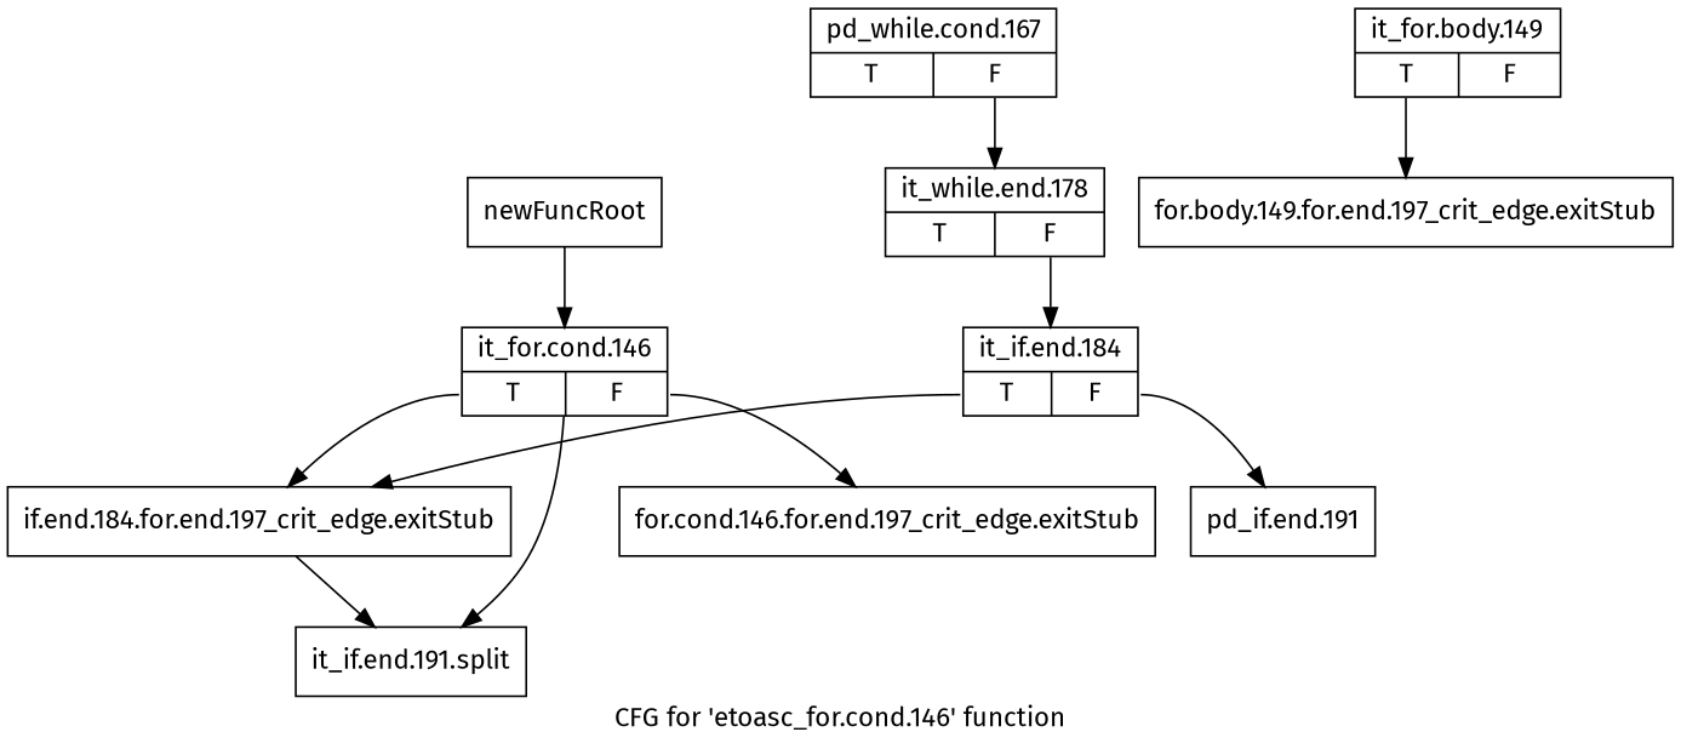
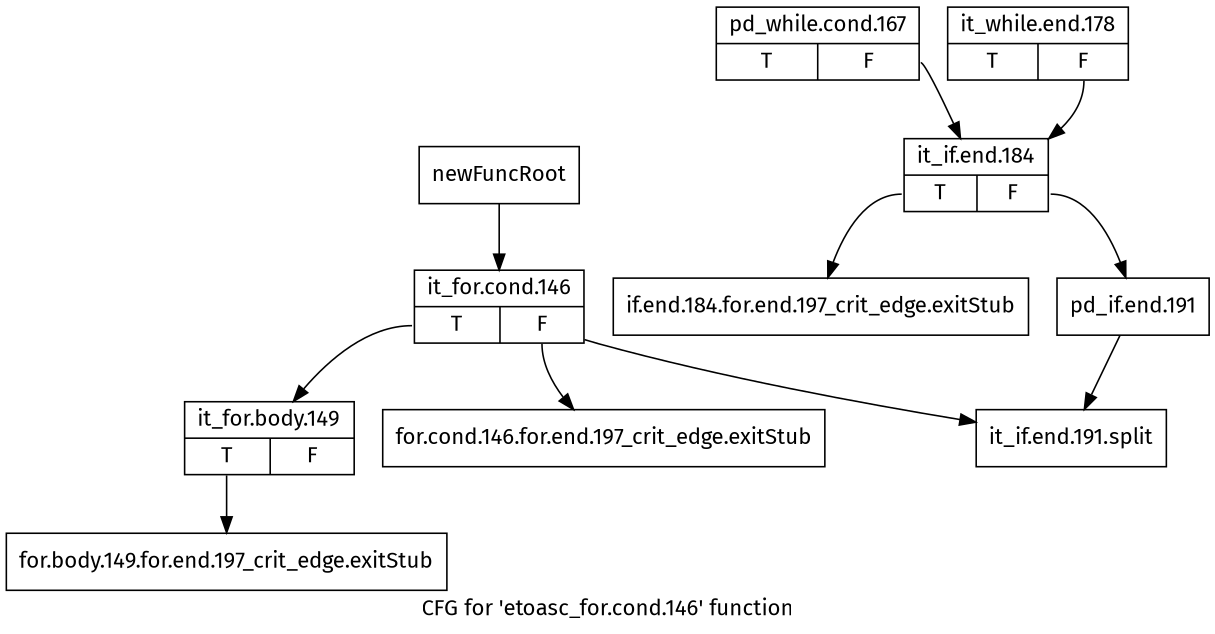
  digraph {
    fontname="Fira Sans"
    label="CFG for 'etoasc_for.cond.146' function"
    node [fontname="Fira Sans" shape=record]
    edge [fontname="Fira Sans" tailport=s1]
    n1 [label="{newFuncRoot}"]
    n2 [label="{it_for.cond.146|{<s0>T|<s1>F}}"]
    n3 [label="{for.cond.146.for.end.197_crit_edge.exitStub}"]
    n4 [label="{it_for.body.149|{<s0>T|<s1>F}}"]
    n5 [label="{it_if.end.191.split}"]
    n6 [label="{for.body.149.for.end.197_crit_edge.exitStub}"]
    n7 [label="{if.end.184.for.end.197_crit_edge.exitStub}"]
    n8 [label="{pd_while.cond.167|{<s0>T|<s1>F}}"]
    n9 [label="{it_while.end.178|{<s0>T|<s1>F}}"]
    n10 [label="{it_if.end.184|{<s0>T|<s1>F}}"]
    n11 [label="{pd_if.end.191}"]
    n1 -> n2 [tailport=""]
    n2 -> n3
-   n2 -> n7 [tailport=s0]
+   n2 -> n4 [tailport=s0]
    n2 -> n5 [tailport=""]
    n4 -> n6 [tailport=s0]
-   n8 -> n9
+   n8 -> n10
    n9 -> n10
    n10 -> n7 [tailport=s0]
    n10 -> n11
-   n7 -> n5 [tailport=""]
+   n11 -> n5 [tailport=""]
  }
